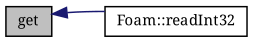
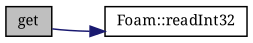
  digraph {
    rankdir=LR
    fontname="Noto Serif"
    node [color=black fontname="Noto Serif" fontsize=10 shape=record]
    n1 [fillcolor=grey75 fontcolor=black height=0.2 label=get style=filled width=0.4]
    n2 [height=0.2 label="Foam::readInt32" width=0.4]
-   n2 -> n1 [color=midnightblue fontname="Noto Serif" fontsize=10 labelfontname=Helvetica labelfontsize=10 style=solid]
+   n1 -> n2 [color=midnightblue fontname="Noto Serif" fontsize=10 labelfontname=Helvetica labelfontsize=10 style=solid]
  }
